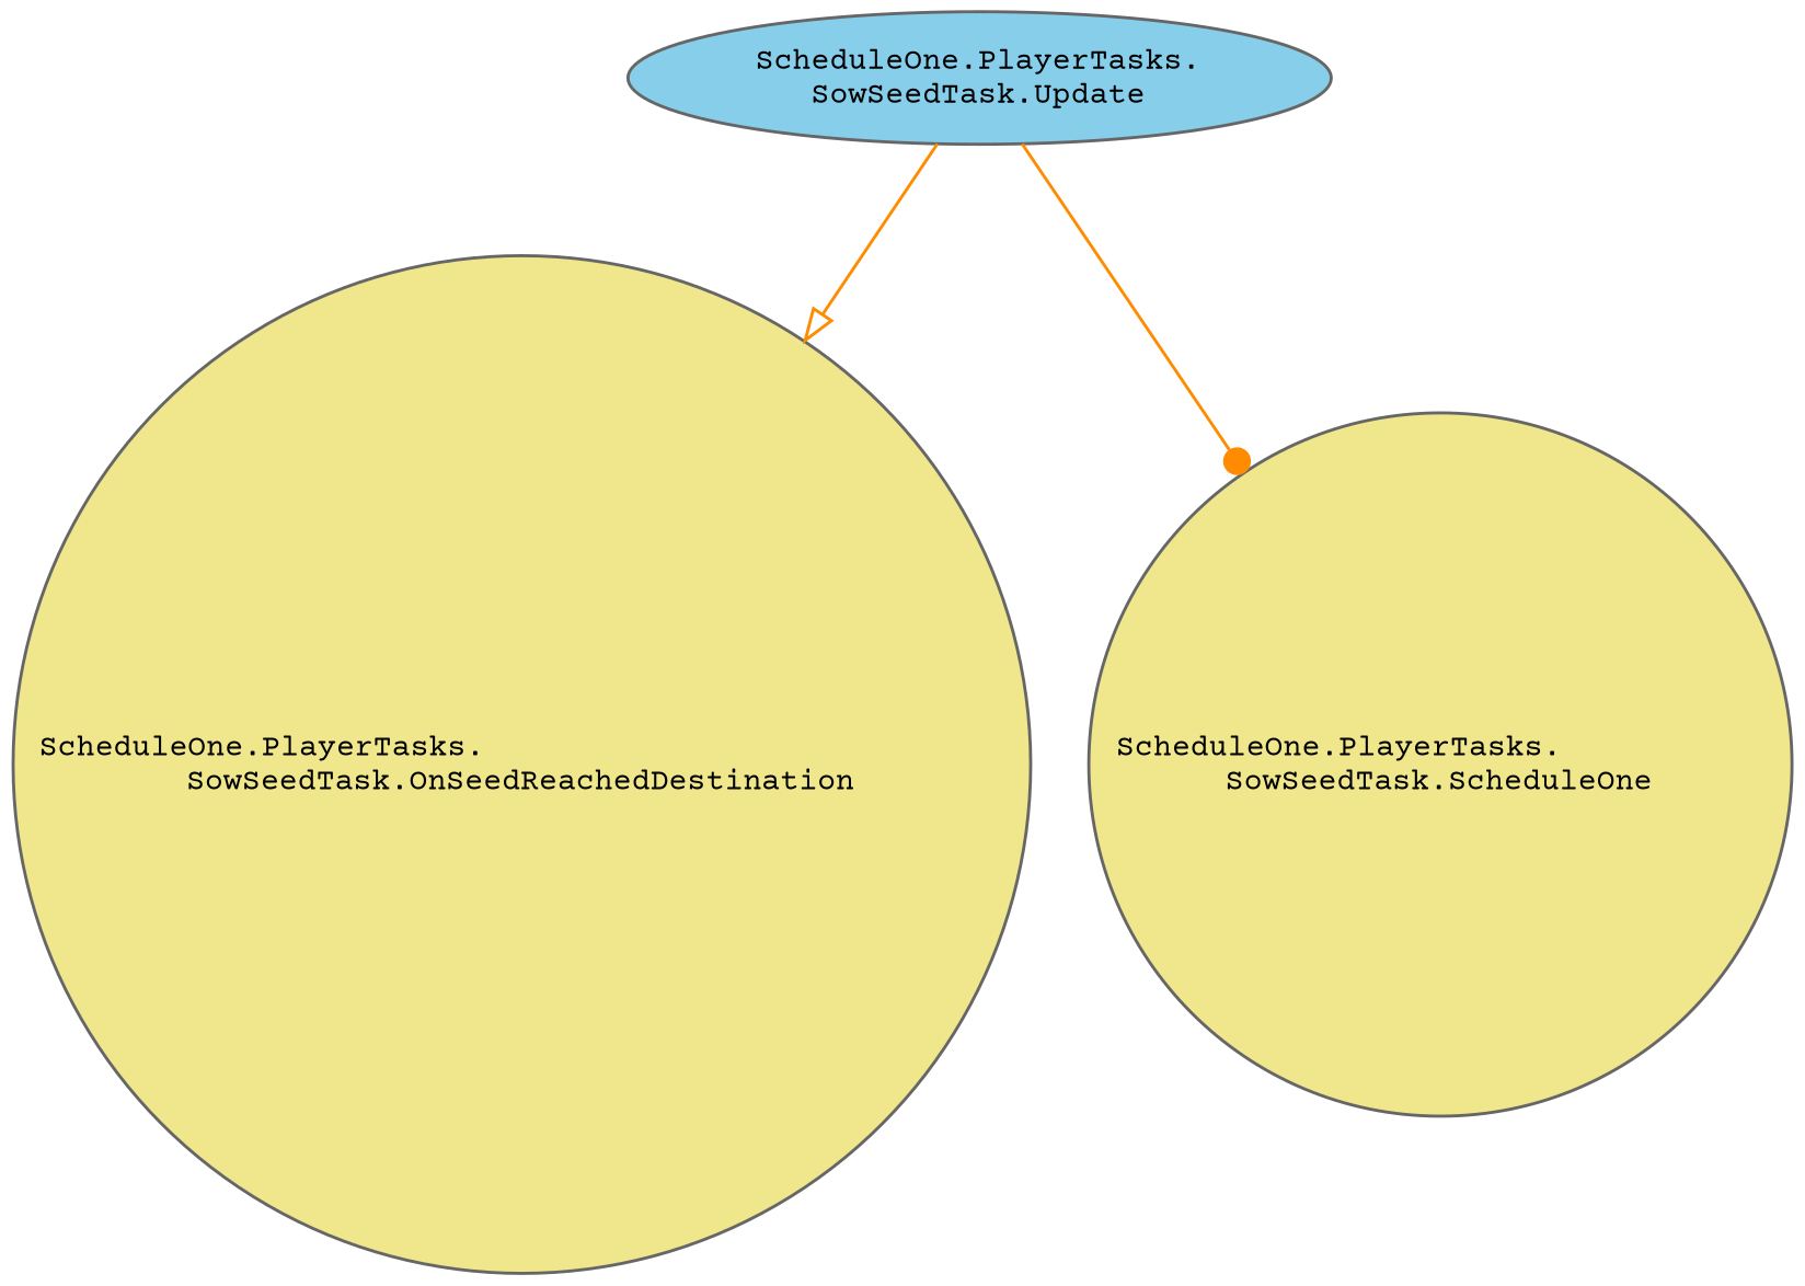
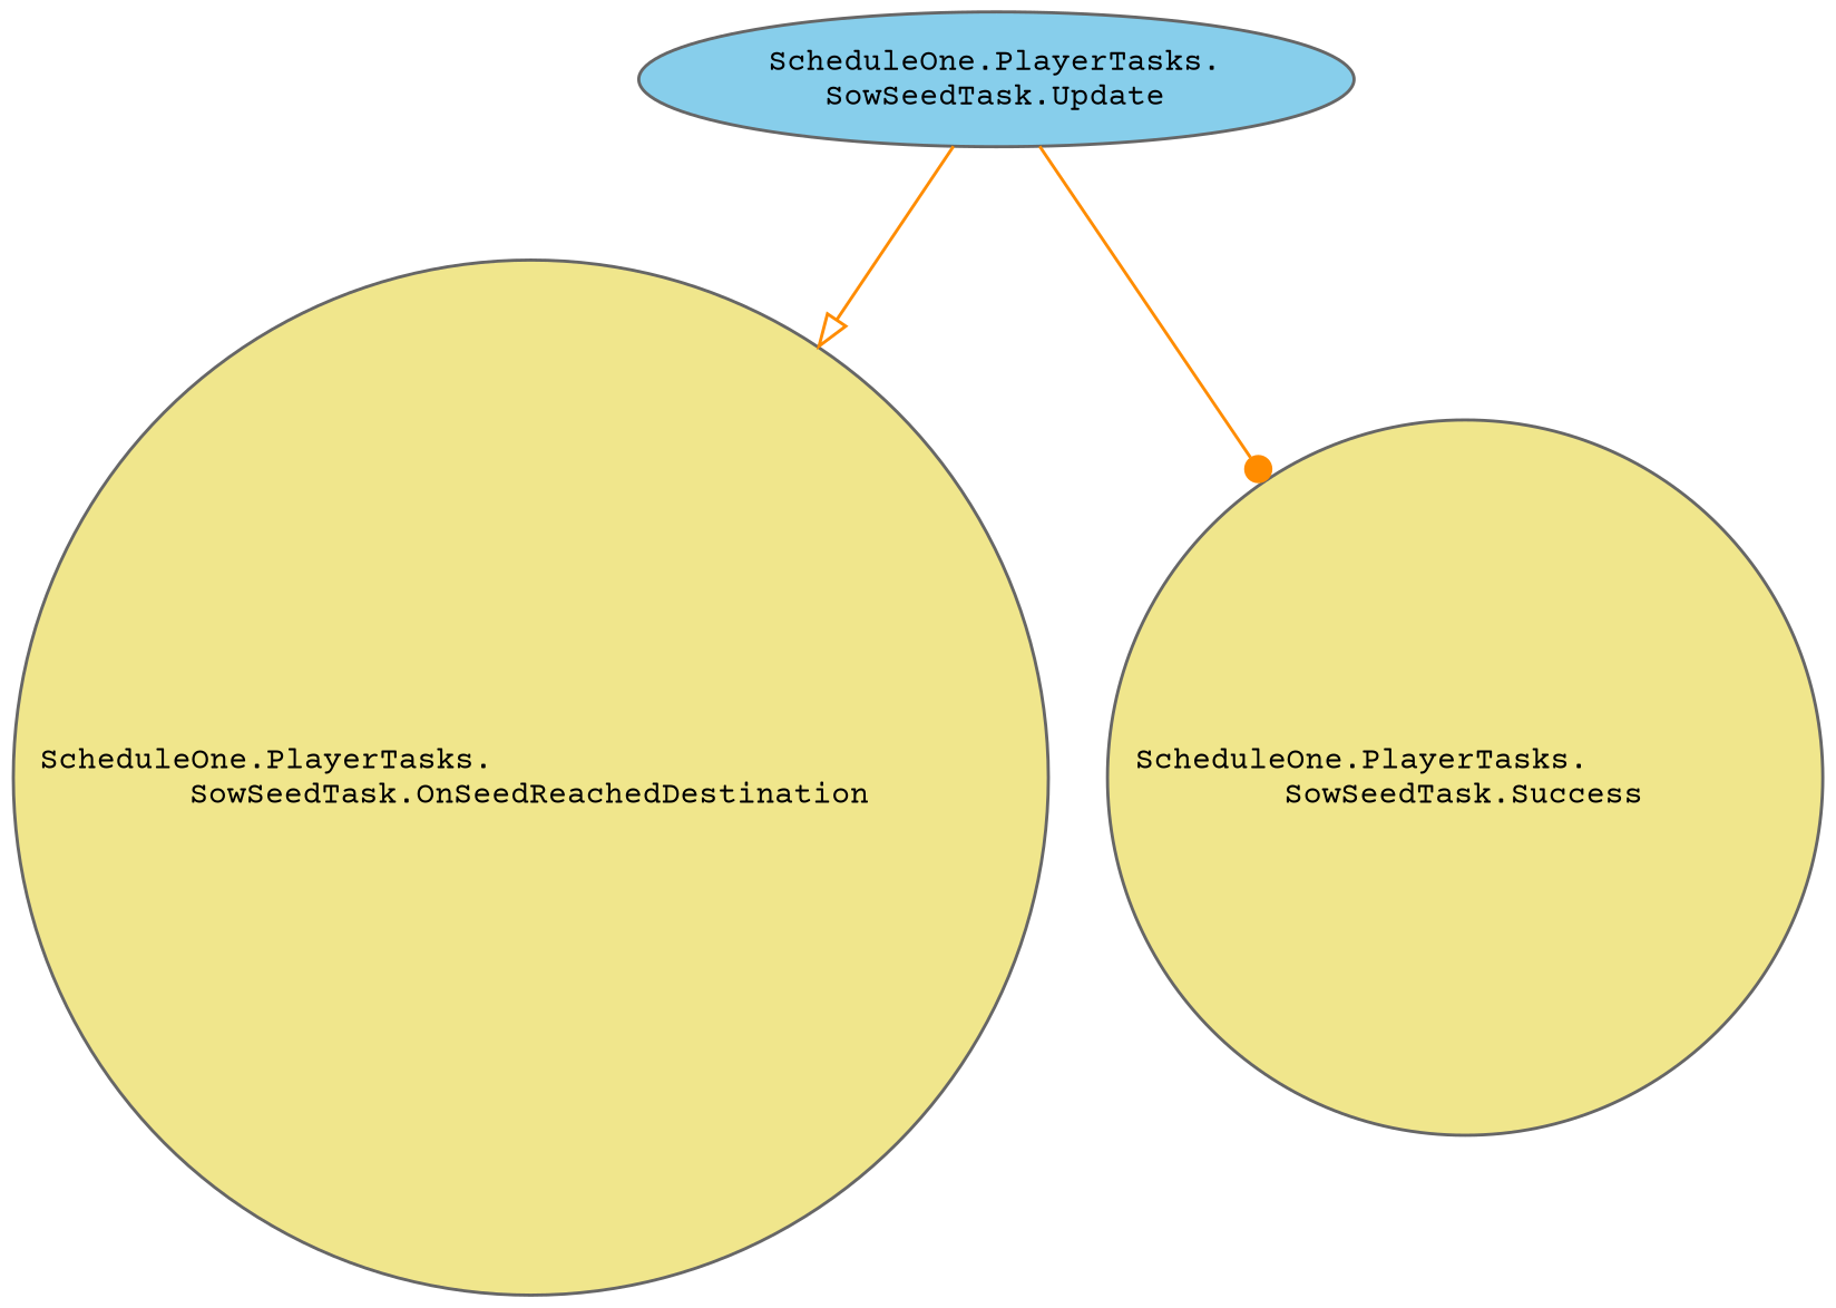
  digraph {
    rankdir=TB
    fontname="Courier Prime"
    node [color=grey40 fillcolor=khaki fontname="Courier Prime" fontsize=10 shape=circle style=filled]
    edge [color=darkorange fontname="Courier Prime" fontsize=10 labelfontname=Helvetica labelfontsize=10 style=solid]
    n1 [color=gray40 fillcolor=skyblue fontcolor=black height=0.2 label="ScheduleOne.PlayerTasks.\lSowSeedTask.Update" shape=ellipse width=0.4]
    n2 [height=0.2 label="ScheduleOne.PlayerTasks.\lSowSeedTask.OnSeedReachedDestination" width=0.4]
-   n3 [height=0.2 label="ScheduleOne.PlayerTasks.\lSowSeedTask.ScheduleOne" width=0.4]
+   n3 [height=0.2 label="ScheduleOne.PlayerTasks.\lSowSeedTask.Success" width=0.4]
    n1 -> n2 [arrowhead=onormal]
    n1 -> n3 [arrowhead=dot]
  }
